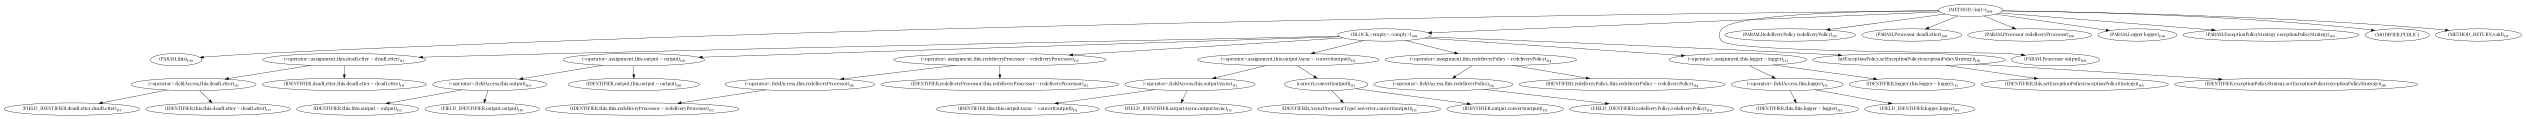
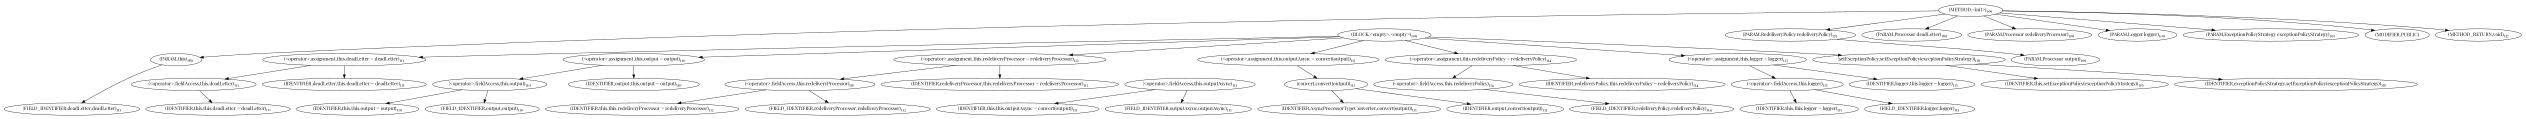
  digraph {
    fontname="Playfair Display"
    node [fontname="Playfair Display"]
    edge [fontname="Playfair Display"]
    n1 [label=<(METHOD,&lt;init&gt;)<SUB>109</SUB>>]
-   n2 [label=<(PARAM,this)<SUB>109</SUB>>]
+   n2 [label=<(PARAM,this)<SUB>189</SUB>>]
    n3 [label=<(PARAM,Processor output)<SUB>109</SUB>>]
-   n4 [label=<(PARAM,Processor deadLetter)<SUB>109</SUB>>]
+   n4 [label=<(PARAM,Processor deadLetter)<SUB>169</SUB>>]
    n5 [label=<(PARAM,Processor redeliveryProcessor)<SUB>109</SUB>>]
    n6 [label=<(PARAM,RedeliveryPolicy redeliveryPolicy)<SUB>179</SUB>>]
    n7 [label=<(PARAM,Logger logger)<SUB>109</SUB>>]
    n8 [label=<(PARAM,ExceptionPolicyStrategy exceptionPolicyStrategy)<SUB>109</SUB>>]
    n9 [label=<(BLOCK,&lt;empty&gt;,&lt;empty&gt;)<SUB>109</SUB>>]
    n10 [label=<(MODIFIER,PUBLIC)>]
    n11 [label=<(METHOD_RETURN,void)<SUB>117</SUB>>]
    n12 [label=<(&lt;operator&gt;.assignment,this.output = output)<SUB>110</SUB>>]
    n13 [label=<(&lt;operator&gt;.assignment,this.deadLetter = deadLetter)<SUB>111</SUB>>]
    n14 [label=<(&lt;operator&gt;.assignment,this.redeliveryProcessor = redeliveryProcessor)<SUB>112</SUB>>]
    n15 [label=<(&lt;operator&gt;.assignment,this.outputAsync = convert(output))<SUB>113</SUB>>]
    n16 [label=<(&lt;operator&gt;.assignment,this.redeliveryPolicy = redeliveryPolicy)<SUB>114</SUB>>]
    n17 [label=<(&lt;operator&gt;.assignment,this.logger = logger)<SUB>115</SUB>>]
    n18 [label=<(setExceptionPolicy,setExceptionPolicy(exceptionPolicyStrategy))<SUB>116</SUB>>]
    n19 [label=<(&lt;operator&gt;.fieldAccess,this.output)<SUB>110</SUB>>]
    n20 [label=<(IDENTIFIER,output,this.output = output)<SUB>510</SUB>>]
    n21 [label=<(&lt;operator&gt;.fieldAccess,this.deadLetter)<SUB>111</SUB>>]
    n22 [label=<(IDENTIFIER,deadLetter,this.deadLetter = deadLetter)<SUB>111</SUB>>]
    n23 [label=<(&lt;operator&gt;.fieldAccess,this.redeliveryProcessor)<SUB>116</SUB>>]
    n24 [label=<(IDENTIFIER,redeliveryProcessor,this.redeliveryProcessor = redeliveryProcessor)<SUB>112</SUB>>]
    n25 [label=<(&lt;operator&gt;.fieldAccess,this.outputAsync)<SUB>113</SUB>>]
    n26 [label=<(convert,convert(output))<SUB>112</SUB>>]
    n27 [label=<(&lt;operator&gt;.fieldAccess,this.redeliveryPolicy)<SUB>114</SUB>>]
    n28 [label=<(IDENTIFIER,redeliveryPolicy,this.redeliveryPolicy = redeliveryPolicy)<SUB>114</SUB>>]
    n29 [label=<(&lt;operator&gt;.fieldAccess,this.logger)<SUB>115</SUB>>]
    n30 [label=<(IDENTIFIER,logger,this.logger = logger)<SUB>115</SUB>>]
    n31 [label=<(IDENTIFIER,this,setExceptionPolicy(exceptionPolicyStrategy))<SUB>116</SUB>>]
    n32 [label=<(IDENTIFIER,exceptionPolicyStrategy,setExceptionPolicy(exceptionPolicyStrategy))<SUB>116</SUB>>]
-   n33 [label=<(IDENTIFIER,this,this.output = output)<SUB>112</SUB>>]
+   n33 [label=<(IDENTIFIER,this,this.output = output)<SUB>110</SUB>>]
    n34 [label=<(FIELD_IDENTIFIER,output,output)<SUB>110</SUB>>]
    n35 [label=<(IDENTIFIER,this,this.deadLetter = deadLetter)<SUB>111</SUB>>]
    n36 [label=<(FIELD_IDENTIFIER,deadLetter,deadLetter)<SUB>111</SUB>>]
    n37 [label=<(IDENTIFIER,this,this.redeliveryProcessor = redeliveryProcessor)<SUB>112</SUB>>]
+   n38 [label=<(FIELD_IDENTIFIER,redeliveryProcessor,redeliveryProcessor)<SUB>112</SUB>>]
    n39 [label=<(IDENTIFIER,this,this.outputAsync = convert(output))<SUB>113</SUB>>]
    n40 [label=<(FIELD_IDENTIFIER,outputAsync,outputAsync)<SUB>113</SUB>>]
    n41 [label=<(IDENTIFIER,AsyncProcessorTypeConverter,convert(output))<SUB>113</SUB>>]
    n42 [label=<(IDENTIFIER,output,convert(output))<SUB>113</SUB>>]
    n43 [label=<(FIELD_IDENTIFIER,redeliveryPolicy,redeliveryPolicy)<SUB>114</SUB>>]
    n44 [label=<(IDENTIFIER,this,this.logger = logger)<SUB>115</SUB>>]
    n45 [label=<(FIELD_IDENTIFIER,logger,logger)<SUB>115</SUB>>]
    n1 -> n2
-   n1 -> n3
+   n6 -> n3
    n1 -> n4
    n1 -> n5
    n1 -> n6
    n1 -> n7
    n1 -> n8
-   n1 -> n9
    n1 -> n10
    n1 -> n11
    n9 -> n12
    n9 -> n13
    n9 -> n14
    n9 -> n15
    n9 -> n16
    n9 -> n17
    n9 -> n18
    n12 -> n19
    n12 -> n20
    n13 -> n21
    n13 -> n22
    n14 -> n23
    n14 -> n24
-   n15 -> n25
    n15 -> n26
    n16 -> n27
    n16 -> n28
    n17 -> n29
    n17 -> n30
    n18 -> n31
    n18 -> n32
    n19 -> n33
    n19 -> n34
    n21 -> n35
-   n21 -> n36
+   n2 -> n36
    n23 -> n37
+   n23 -> n38
    n25 -> n39
    n25 -> n40
    n26 -> n41
    n26 -> n42
    n27 -> n43
    n29 -> n44
    n29 -> n45
  }
